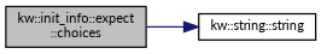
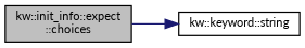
  digraph {
    rankdir=LR
    fontname=Lato
    node [color=black fontname=Lato fontsize=9 shape=record]
    n1 [fillcolor=grey75 fontcolor=black height=0.2 label="kw::init_info::expect\l::choices" style=filled width=0.4]
-   n2 [height=0.2 label="kw::string::string" width=0.4]
+   n2 [height=0.2 label="kw::keyword::string" width=0.4]
    n1 -> n2 [color=midnightblue fontname=Lato fontsize=9 labelfontname="sans-serif" labelfontsize=9 style=solid]
  }
